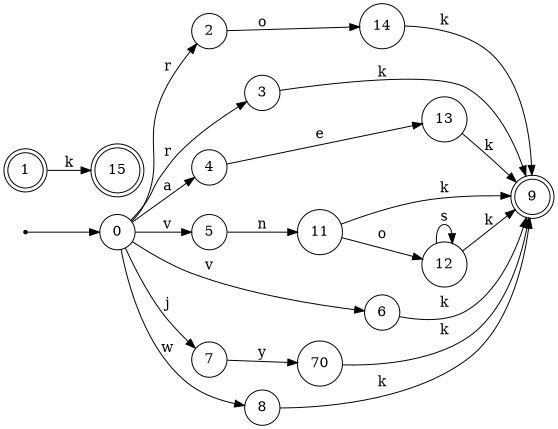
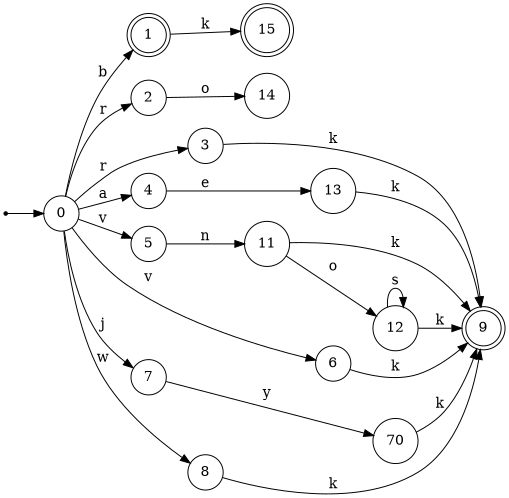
  digraph {
    rankdir=LR
    node [shape=circle]
    dummy0 [shape=point]
    0
    1 [shape=doublecircle]
    2
    3
    4
    5
    6
    7
    8
    15 [shape=doublecircle]
    14
    9 [shape=doublecircle]
    13
    11
    n16 [label=70]
    12
    dummy0 -> 0
+   0 -> 1 [label=b]
    0 -> 2 [label=r]
    0 -> 3 [label=r]
    0 -> 4 [label=a]
    0 -> 5 [label=v]
    0 -> 6 [label=v]
    0 -> 7 [label=j]
    0 -> 8 [label=w]
    1 -> 15 [label=k]
    2 -> 14 [label=o]
    3 -> 9 [label=k]
    4 -> 13 [label=e]
    5 -> 11 [label=n]
    6 -> 9 [label=k]
    7 -> n16 [label=y]
    8 -> 9 [label=k]
-   14 -> 9 [label=k]
    13 -> 9 [label=k]
    11 -> 9 [label=k]
    11 -> 12 [label=o]
    n16 -> 9 [label=k]
    12 -> 9 [label=k]
    12 -> 12 [label=s]
  }
